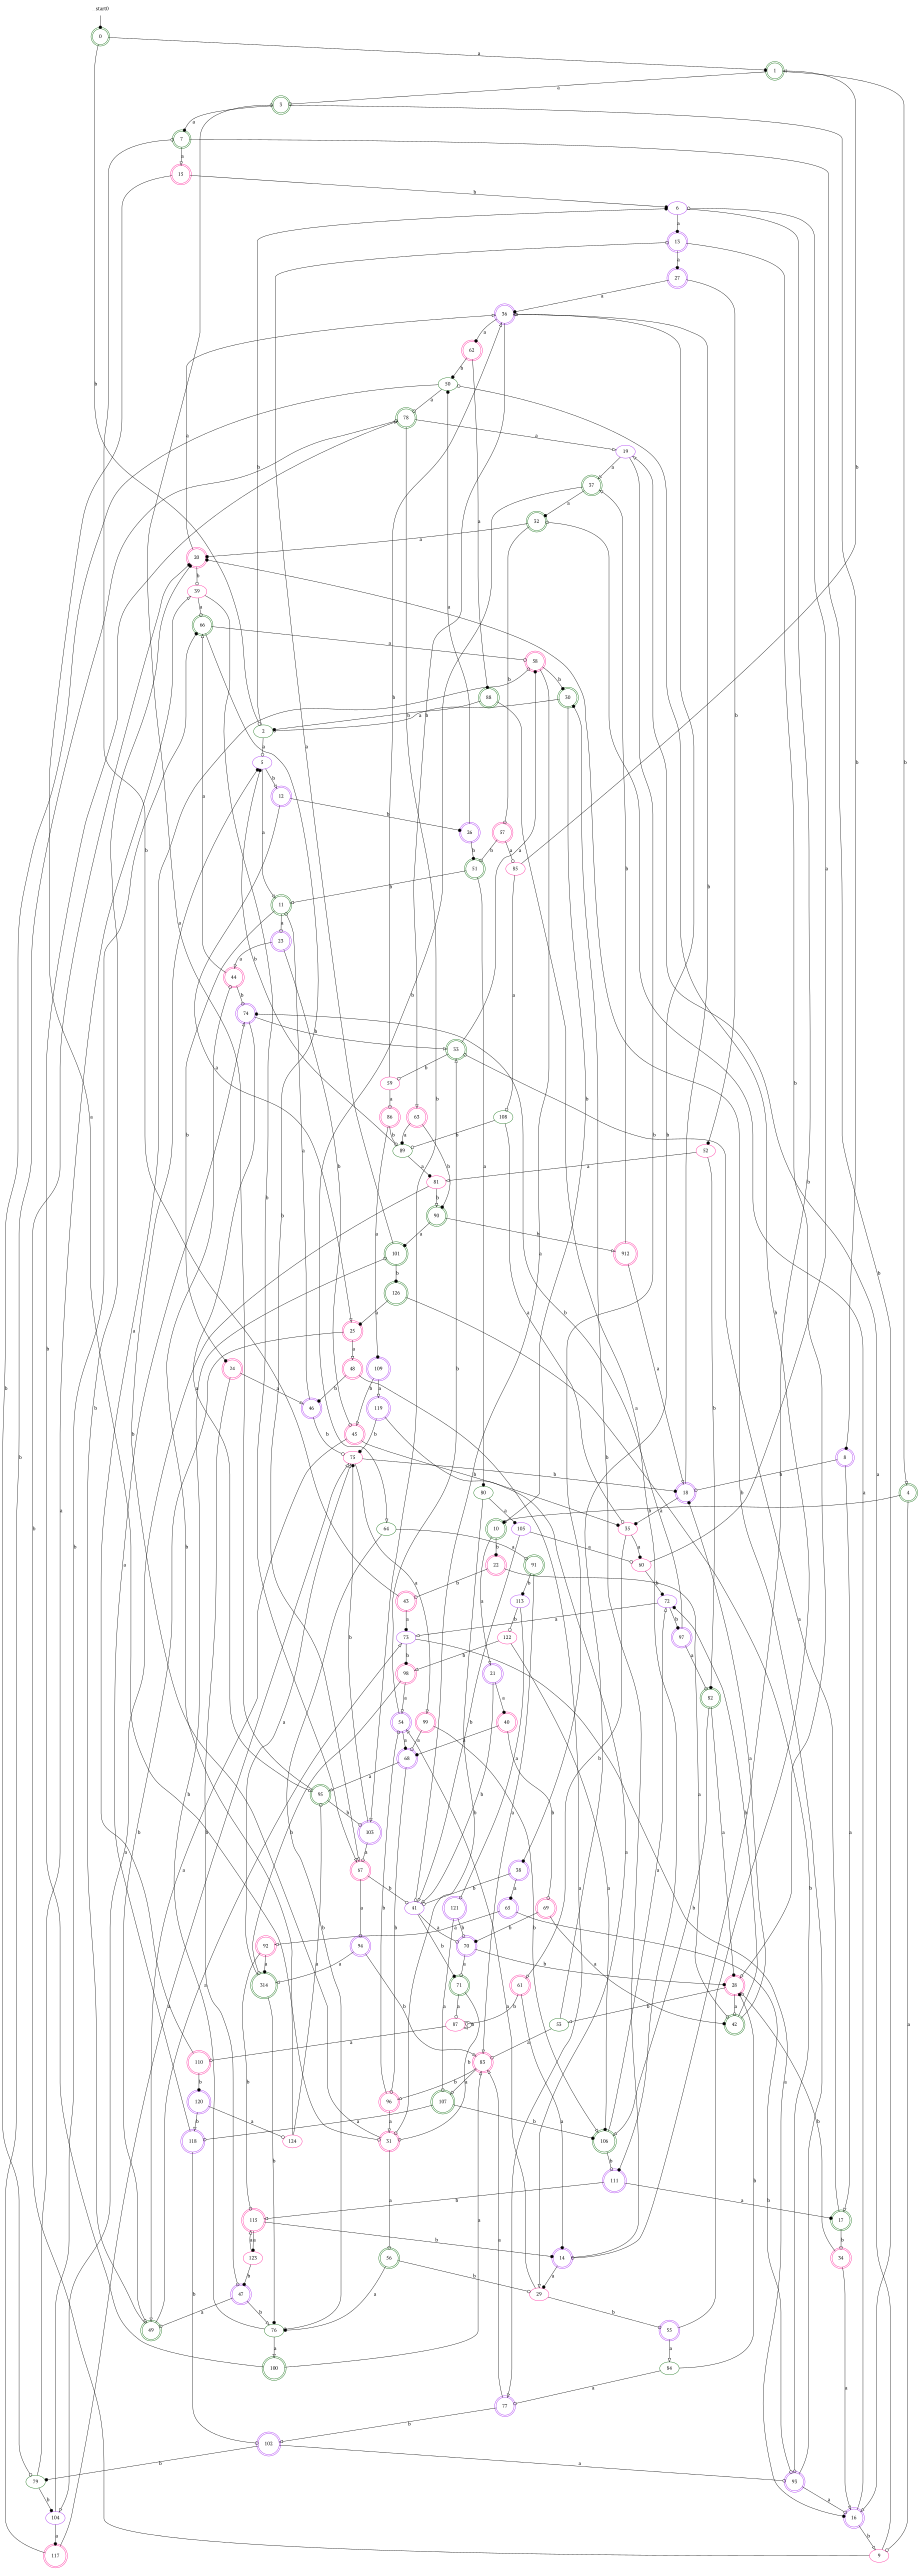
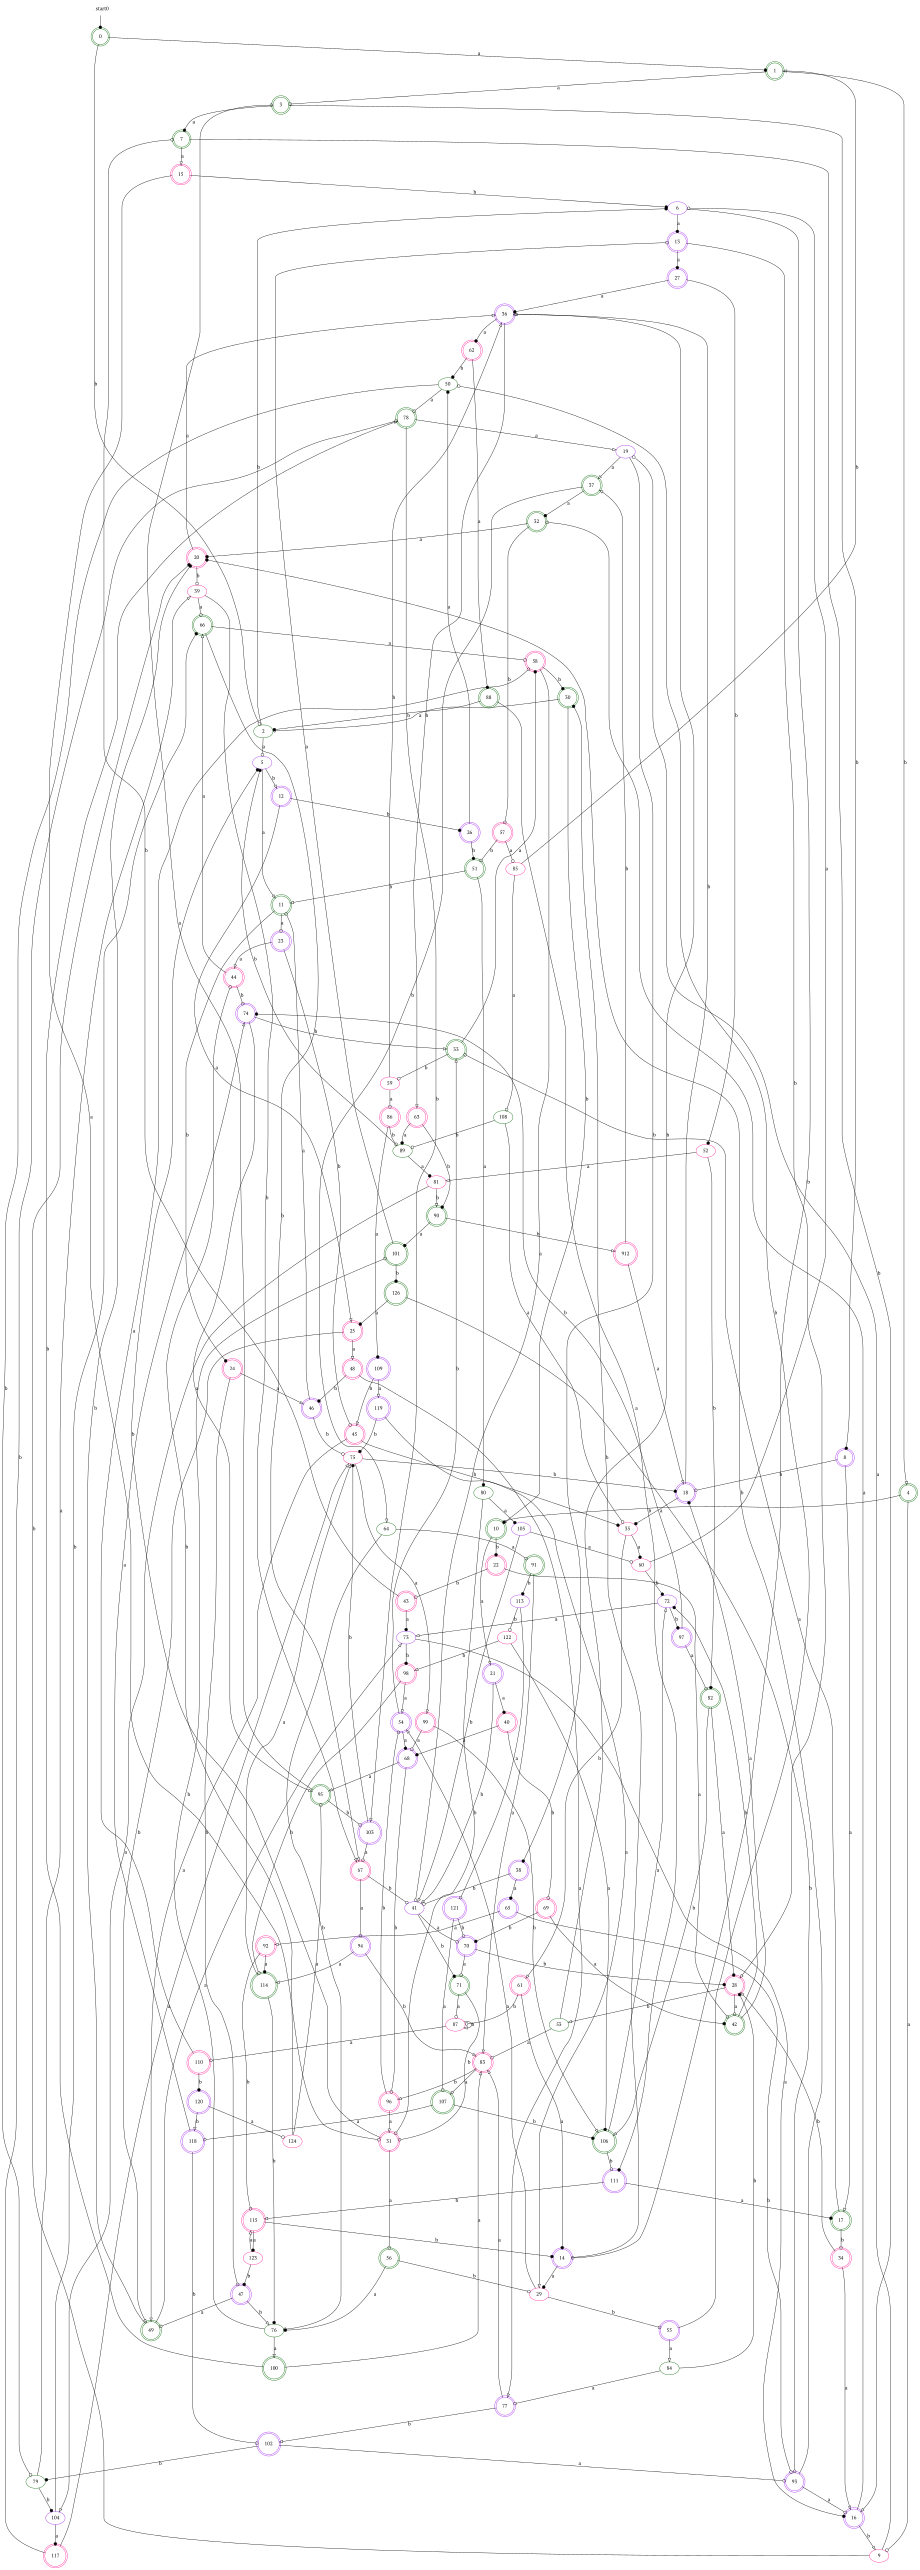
  digraph {
    fontname="PT Serif"
    node [color=deeppink fontname="PT Serif" shape=doublecircle]
    edge [arrowhead=odot fontname="PT Serif"]
    __start0 [shape=none]
    0 [color=darkgreen]
    1 [color=darkgreen]
    2 [color=darkgreen shape=""]
    3 [color=darkgreen]
    4 [color=darkgreen]
    5 [color=purple shape=""]
    6 [color=purple shape=""]
    7 [color=darkgreen]
    8 [color=purple]
    9 [shape=""]
    10 [color=darkgreen]
    11 [color=darkgreen]
    12 [color=purple]
    13 [color=purple]
    14 [color=purple]
    15
    16 [color=purple]
    17 [color=darkgreen]
    18 [color=purple]
    19 [color=purple shape=""]
    20
    21 [color=purple]
    22
    23 [color=purple]
    24
    25
    26 [color=purple]
    27 [color=purple]
    28
    29 [shape=""]
    30 [color=darkgreen]
    31
    32 [color=darkgreen]
    33 [color=darkgreen]
    34
    35 [shape=""]
    36 [color=purple]
    37 [color=darkgreen]
    38 [color=purple]
    39 [shape=""]
    40
    41 [color=purple shape=""]
    42 [color=darkgreen]
    43
    44
    45
    46 [color=purple]
    47 [color=purple]
    48
    49 [color=darkgreen]
    50 [color=darkgreen shape=""]
    51 [color=darkgreen]
    52 [shape=""]
    53 [color=darkgreen shape=""]
    54 [color=purple]
    55 [color=purple]
    56 [color=darkgreen]
    57
    58
    59 [shape=""]
    60 [shape=""]
    61
    62
    63
    64 [color=darkgreen shape=""]
    65 [color=purple]
    66 [color=darkgreen]
    67
    68 [color=purple]
    69
    70 [color=purple]
    71 [color=darkgreen]
    72 [color=purple shape=""]
    73 [color=purple shape=""]
    74 [color=purple]
    75 [shape=""]
    76 [color=darkgreen shape=""]
    77 [color=purple]
    78 [color=darkgreen]
    79 [color=darkgreen shape=""]
    80 [color=darkgreen shape=""]
    81 [shape=""]
    82 [color=darkgreen]
    83
    84 [color=darkgreen shape=""]
    85 [shape=""]
    86
    87 [shape=""]
    88 [color=darkgreen]
    89 [color=darkgreen shape=""]
    90 [color=darkgreen]
    91 [color=darkgreen]
    92
    93 [color=purple]
    94 [color=purple]
    95 [color=darkgreen]
    96
    97 [color=purple]
    98
    99
    100 [color=darkgreen]
    101 [color=darkgreen]
    102 [color=purple]
    103 [color=purple]
    104 [color=purple shape=""]
    105 [color=purple shape=""]
    106 [color=darkgreen]
    107 [color=darkgreen]
    108 [color=darkgreen shape=""]
    109 [color=purple]
    110
    111 [color=purple]
    n114 [label=912]
    113 [color=purple shape=""]
-   114 [color=darkgreen label=314]
+   114 [color=darkgreen]
    115
    n118 [color=darkgreen label=126]
    117
    118 [color=purple]
    119 [color=purple]
    120 [color=purple]
    121 [color=purple]
    122 [shape=""]
    123 [shape=""]
    124 [shape=""]
    __start0 -> 0 [arrowhead=dot]
    0 -> 1 [arrowhead=dot label=a]
    0 -> 2 [label=b]
    1 -> 3 [label=a]
    1 -> 4 [arrowhead=onormal label=b]
    2 -> 5 [label=a]
    2 -> 6 [arrowhead=dot label=b]
    3 -> 7 [arrowhead=dot label=a]
    3 -> 8 [arrowhead=dot label=b]
    4 -> 9 [label=a]
    4 -> 10 [arrowhead=dot label=b]
    5 -> 11 [arrowhead=onormal label=a]
    5 -> 12 [arrowhead=onormal label=b]
    6 -> 13 [arrowhead=dot label=a]
    6 -> 14 [label=b]
    7 -> 15 [arrowhead=onormal label=a]
    7 -> 16 [arrowhead=onormal label=b]
    8 -> 17 [arrowhead=onormal label=a]
    8 -> 18 [label=b]
-   9 -> 19 [arrowhead=onormal label=a]
+   9 -> 19 [label=a]
    9 -> 20 [arrowhead=dot label=b]
    10 -> 21 [arrowhead=onormal label=a]
    10 -> 22 [arrowhead=dot label=b]
    11 -> 23 [label=a]
    11 -> 24 [arrowhead=dot label=b]
    12 -> 25 [arrowhead=onormal label=a]
    12 -> 26 [arrowhead=dot label=b]
    13 -> 27 [arrowhead=dot label=a]
    13 -> 28 [arrowhead=onormal label=b]
    14 -> 29 [arrowhead=dot label=a]
    14 -> 30 [arrowhead=dot label=b]
    15 -> 6 [arrowhead=dot label=b]
    15 -> 31 [label=a]
    16 -> 9 [arrowhead=onormal label=b]
    16 -> 32 [label=a]
    17 -> 33 [label=a]
    17 -> 34 [label=b]
    18 -> 35 [arrowhead=dot label=a]
    18 -> 36 [arrowhead=onormal label=b]
    19 -> 37 [arrowhead=onormal label=a]
    19 -> 38 [arrowhead=dot label=b]
    20 -> 36 [arrowhead=onormal label=a]
    20 -> 39 [label=b]
    21 -> 40 [arrowhead=dot label=a]
    21 -> 41 [arrowhead=onormal label=b]
    22 -> 42 [label=a]
    22 -> 43 [label=b]
    23 -> 44 [arrowhead=onormal label=a]
    23 -> 45 [label=b]
    24 -> 46 [arrowhead=onormal label=a]
    24 -> 47 [label=b]
    25 -> 48 [arrowhead=onormal label=a]
    25 -> 49 [arrowhead=onormal label=b]
    26 -> 50 [arrowhead=dot label=a]
    26 -> 51 [arrowhead=dot label=b]
    27 -> 36 [arrowhead=dot label=a]
    27 -> 52 [arrowhead=dot label=b]
    28 -> 42 [label=a]
    28 -> 53 [arrowhead=onormal label=b]
    29 -> 54 [arrowhead=onormal label=a]
    29 -> 55 [label=b]
    30 -> 2 [label=a]
    30 -> 10 [arrowhead=onormal label=b]
    31 -> 5 [arrowhead=dot label=b]
    31 -> 56 [label=a]
    32 -> 20 [arrowhead=dot label=a]
    32 -> 57 [label=b]
    33 -> 58 [arrowhead=dot label=a]
    33 -> 59 [label=b]
    34 -> 16 [arrowhead=onormal label=a]
    34 -> 28 [arrowhead=onormal label=b]
    35 -> 60 [arrowhead=dot label=a]
    35 -> 61 [arrowhead=onormal label=b]
    36 -> 62 [arrowhead=dot label=a]
    36 -> 63 [arrowhead=onormal label=b]
    37 -> 32 [arrowhead=dot label=a]
    37 -> 64 [arrowhead=onormal label=b]
    38 -> 41 [label=b]
    38 -> 65 [arrowhead=dot label=a]
    39 -> 66 [label=a]
    39 -> 67 [arrowhead=onormal label=b]
    40 -> 68 [arrowhead=dot label=a]
    40 -> 69 [label=b]
    41 -> 70 [label=a]
    41 -> 71 [arrowhead=dot label=b]
    42 -> 18 [arrowhead=dot label=a]
    42 -> 72 [arrowhead=dot label=b]
    43 -> 7 [label=b]
    43 -> 73 [arrowhead=dot label=a]
    44 -> 66 [arrowhead=onormal label=a]
    44 -> 74 [label=b]
    45 -> 35 [arrowhead=dot label=b]
    45 -> 49 [arrowhead=onormal label=a]
    46 -> 11 [label=a]
    46 -> 75 [label=b]
    47 -> 49 [label=a]
    47 -> 76 [arrowhead=onormal label=b]
    48 -> 46 [arrowhead=dot label=b]
    48 -> 77 [arrowhead=onormal label=a]
    49 -> 20 [arrowhead=dot label=b]
    49 -> 73 [arrowhead=onormal label=a]
    50 -> 78 [label=a]
    50 -> 79 [label=b]
    51 -> 11 [arrowhead=onormal label=b]
    51 -> 80 [arrowhead=dot label=a]
    52 -> 81 [arrowhead=onormal label=a]
    52 -> 82 [arrowhead=dot label=b]
    53 -> 36 [label=b]
    53 -> 83 [label=a]
    54 -> 33 [arrowhead=onormal label=b]
    54 -> 68 [arrowhead=dot label=a]
    55 -> 50 [label=b]
    55 -> 84 [arrowhead=onormal label=a]
    56 -> 29 [label=b]
    56 -> 76 [arrowhead=dot label=a]
    57 -> 51 [label=b]
    57 -> 85 [label=a]
    58 -> 30 [arrowhead=dot label=b]
    58 -> 41 [label=a]
    59 -> 36 [arrowhead=onormal label=b]
    59 -> 86 [label=a]
    60 -> 6 [label=a]
    60 -> 72 [arrowhead=dot label=b]
    61 -> 14 [arrowhead=dot label=a]
    61 -> 87 [label=b]
    62 -> 50 [arrowhead=dot label=b]
    62 -> 88 [arrowhead=dot label=a]
    63 -> 89 [arrowhead=dot label=a]
    63 -> 90 [arrowhead=dot label=b]
    64 -> 76 [label=b]
    64 -> 91 [label=a]
    65 -> 92 [arrowhead=onormal label=a]
    65 -> 93 [label=b]
    66 -> 58 [label=a]
    66 -> 67 [arrowhead=onormal label=b]
    67 -> 41 [label=b]
    67 -> 94 [label=a]
    68 -> 95 [arrowhead=onormal label=a]
    68 -> 96 [label=b]
    69 -> 42 [arrowhead=dot label=a]
    69 -> 70 [arrowhead=dot label=b]
    70 -> 28 [arrowhead=dot label=b]
    70 -> 71 [label=a]
    71 -> 31 [label=b]
    71 -> 87 [label=a]
    72 -> 73 [arrowhead=onormal label=a]
    72 -> 97 [arrowhead=dot label=b]
    73 -> 16 [arrowhead=dot label=a]
    73 -> 98 [arrowhead=dot label=b]
    74 -> 33 [arrowhead=onormal label=b]
    74 -> 95 [arrowhead=onormal label=a]
    75 -> 18 [arrowhead=dot label=b]
    75 -> 99 [arrowhead=onormal label=a]
    76 -> 100 [arrowhead=onormal label=a]
    76 -> 101 [label=b]
    77 -> 83 [arrowhead=onormal label=a]
    77 -> 102 [arrowhead=onormal label=b]
    78 -> 19 [arrowhead=onormal label=a]
    78 -> 103 [arrowhead=onormal label=b]
    79 -> 39 [arrowhead=onormal label=a]
    79 -> 104 [arrowhead=dot label=b]
    80 -> 31 [label=b]
    80 -> 105 [arrowhead=dot label=a]
    81 -> 90 [arrowhead=onormal label=b]
    81 -> 104 [arrowhead=onormal label=a]
    82 -> 28 [arrowhead=dot label=a]
    82 -> 106 [arrowhead=onormal label=b]
    83 -> 96 [arrowhead=onormal label=b]
    83 -> 107 [arrowhead=onormal label=a]
    84 -> 28 [arrowhead=dot label=b]
    84 -> 77 [label=a]
    85 -> 1 [arrowhead=onormal label=b]
    85 -> 108 [label=a]
    86 -> 89 [label=b]
    86 -> 109 [arrowhead=dot label=a]
    87 -> 87 [arrowhead=onormal label=b]
    87 -> 110 [label=a]
    88 -> 2 [arrowhead=dot label=b]
    88 -> 111 [arrowhead=dot label=a]
    89 -> 5 [arrowhead=dot label=b]
    89 -> 81 [arrowhead=dot label=a]
    90 -> 101 [arrowhead=dot label=a]
    90 -> n114 [arrowhead=onormal label=b]
    91 -> 83 [arrowhead=onormal label=a]
    91 -> 113 [arrowhead=dot label=b]
    92 -> 114 [arrowhead=dot label=a]
    92 -> 115 [label=b]
    93 -> 16 [label=a]
    93 -> 20 [arrowhead=dot label=b]
    94 -> 83 [arrowhead=onormal label=b]
    94 -> 114 [arrowhead=onormal label=a]
    95 -> 3 [label=a]
    95 -> 103 [label=b]
    96 -> 31 [arrowhead=onormal label=a]
    96 -> 54 [label=b]
    97 -> 74 [arrowhead=dot label=b]
    97 -> 82 [label=a]
    98 -> 54 [arrowhead=onormal label=a]
    98 -> 114 [label=b]
    99 -> 68 [label=a]
    99 -> 106 [arrowhead=onormal label=b]
    100 -> 78 [arrowhead=onormal label=b]
    100 -> 83 [arrowhead=onormal label=a]
    101 -> 13 [label=a]
    101 -> n118 [arrowhead=dot label=b]
    102 -> 79 [arrowhead=dot label=b]
    102 -> 93 [label=a]
    103 -> 67 [label=a]
    103 -> 75 [arrowhead=dot label=b]
    104 -> 66 [arrowhead=dot label=b]
    104 -> 117 [arrowhead=dot label=a]
    105 -> 41 [arrowhead=onormal label=b]
    105 -> 60 [label=a]
    106 -> 72 [arrowhead=onormal label=a]
    106 -> 111 [label=b]
    107 -> 106 [arrowhead=dot label=b]
    107 -> 118 [label=a]
    108 -> 35 [label=a]
    108 -> 89 [label=b]
    109 -> 45 [arrowhead=onormal label=b]
    109 -> 119 [arrowhead=onormal label=a]
    110 -> 58 [label=a]
    110 -> 120 [arrowhead=dot label=b]
    111 -> 17 [arrowhead=dot label=a]
    111 -> 115 [arrowhead=onormal label=b]
    n114 -> 18 [arrowhead=onormal label=a]
    n114 -> 37 [arrowhead=onormal label=b]
    113 -> 121 [label=a]
    113 -> 122 [label=b]
    114 -> 75 [arrowhead=onormal label=a]
    114 -> 76 [arrowhead=dot label=b]
    115 -> 14 [arrowhead=dot label=b]
    115 -> 123 [arrowhead=dot label=a]
    n118 -> 25 [arrowhead=dot label=a]
    n118 -> 93 [label=b]
    117 -> 75 [arrowhead=onormal label=a]
    117 -> 78 [label=b]
    118 -> 74 [arrowhead=onormal label=a]
    118 -> 102 [label=b]
    119 -> 29 [arrowhead=onormal label=a]
    119 -> 75 [arrowhead=dot label=b]
    120 -> 118 [arrowhead=onormal label=b]
    120 -> 124 [label=a]
    121 -> 70 [label=b]
    121 -> 107 [label=a]
    122 -> 98 [arrowhead=onormal label=b]
    122 -> 106 [arrowhead=dot label=a]
    123 -> 47 [arrowhead=dot label=b]
    123 -> 115 [arrowhead=onormal label=a]
    124 -> 44 [label=b]
    124 -> 95 [label=a]
  }
